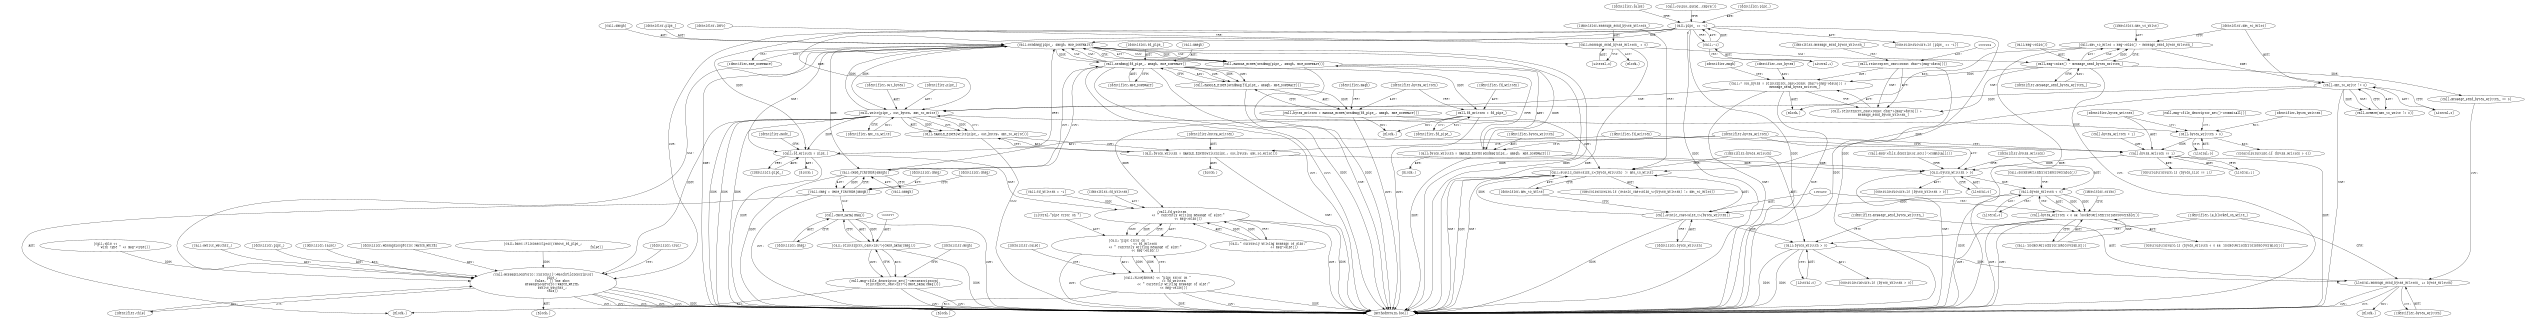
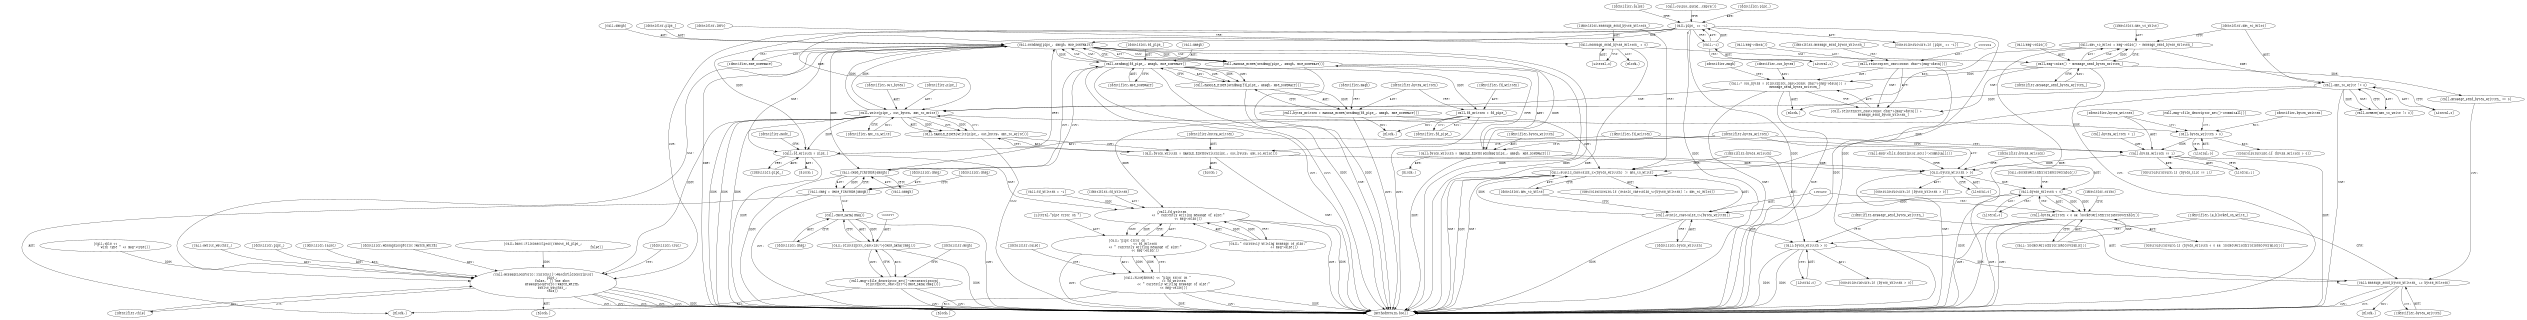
  digraph {
    fontname="Courier Prime"
    node [fontname="Courier Prime"]
    edge [fontname="Courier Prime"]
    n1 [label="(Call,sendmsg(pipe_, &msgh, MSG_DONTWAIT))"]
    n2 [label="(Call,write(pipe_, out_bytes, amt_to_write))"]
    n3 [label="(Call,sendmsg(fd_pipe_, &msgh, MSG_DONTWAIT))"]
    n4 [label="(Call,CMSG_FIRSTHDR(&msgh))"]
    n5 [label="(Call,fd_written = pipe_)"]
    n6 [label="(Call,MessageLoopForIO::current()->WatchFileDescriptor(\n          pipe_,\n          false,  // One shot\n          MessageLoopForIO::WATCH_WRITE,\n          &write_watcher_,\n          this))"]
    n7 [label="(Call,HANDLE_EINTR(sendmsg(pipe_, &msgh, MSG_DONTWAIT)))"]
    n8 [label="(Identifier,MSG_DONTWAIT)"]
    n9 [label="(MethodReturn,bool)"]
    n10 [label="(Call,static_cast<size_t>(bytes_written) != amt_to_write)"]
    n11 [label="(Call,HANDLE_EINTR(write(pipe_, out_bytes, amt_to_write)))"]
    n12 [label="(Identifier,amt_to_write)"]
    n13 [label="(Call,fd_written = fd_pipe_)"]
    n14 [label="(Call,HANDLE_EINTR(sendmsg(fd_pipe_, &msgh, MSG_DONTWAIT)))"]
    n15 [label="(Identifier,MSG_DONTWAIT)"]
    n16 [label="(Call,cmsg = CMSG_FIRSTHDR(&msgh))"]
    n17 [label="(Call,&msgh)"]
    n18 [label="(Call,fd_written\n                  << \" Currently writing message of size:\"\n                  << msg->size())"]
    n19 [label="(Block,)"]
    n20 [label="(Identifier,pipe_)"]
    n21 [label="(Block,)"]
    n22 [label="(Identifier,this)"]
    n23 [label="(Call,bytes_written = HANDLE_EINTR(sendmsg(pipe_, &msgh, MSG_DONTWAIT)))"]
    n24 [label="(ControlStructure,if (static_cast<size_t>(bytes_written) != amt_to_write))"]
    n25 [label="(Identifier,amt_to_write)"]
    n26 [label="(Call,bytes_written = HANDLE_EINTR(write(pipe_, out_bytes, amt_to_write)))"]
    n27 [label="(Call,pipe_ == -1)"]
    n28 [label="(Call,-1)"]
    n29 [label="(ControlStructure,if (pipe_ == -1))"]
    n30 [label="(Literal,1)"]
    n31 [label="(Identifier,fd_pipe_)"]
    n32 [label="(Block,)"]
    n33 [label="(Call,bytes_written = HANDLE_EINTR(sendmsg(fd_pipe_, &msgh, MSG_DONTWAIT)))"]
    n34 [label="(Call,CMSG_DATA(cmsg))"]
    n35 [label="(Block,)"]
    n36 [label="(Call,* out_bytes = reinterpret_cast<const char*>(msg->data()) +\n        message_send_bytes_written_)"]
    n37 [label="(Block,)"]
    n38 [label="(Call,reinterpret_cast<const char*>(msg->data()) +\n        message_send_bytes_written_)"]
    n39 [label="(Call,reinterpret_cast<const char*>(msg->data()))"]
+   n40 [label="(Call,msg->data())"]
    n41 [label="(Call,msg->size() - message_send_bytes_written_)"]
    n42 [label="(Call,amt_to_write = msg->size() - message_send_bytes_written_)"]
    n43 [label="(Call,message_send_bytes_written_ == 0)"]
    n44 [label="(Identifier,message_send_bytes_written_)"]
    n45 [label="(Call,amt_to_write != 0)"]
-   n46 [label="(Literal,message_send_bytes_written_ += bytes_written)"]
+   n46 [label="(Call,message_send_bytes_written_ += bytes_written)"]
    n47 [label="(Call,message_send_bytes_written_ = 0)"]
    n48 [label="(Literal,0)"]
    n49 [label="(Block,)"]
    n50 [label="(Literal,0)"]
    n51 [label="(Call,DCHECK(amt_to_write != 0))"]
    n52 [label="(Call,reinterpret_cast<int*>(CMSG_DATA(cmsg)))"]
    n53 [label="(Identifier,cmsg)"]
    n54 [label="(Call,msg->file_descriptor_set()->GetDescriptors(\n          reinterpret_cast<int*>(CMSG_DATA(cmsg))))"]
    n55 [label="(Call,\"pipe error on \"\n                  << fd_written\n                  << \" Currently writing message of size:\"\n                  << msg->size())"]
    n56 [label="(Call,\" Currently writing message of size:\"\n                  << msg->size())"]
    n57 [label="(Call,PLOG(ERROR) << \"pipe error on \"\n                  << fd_written\n                  << \" Currently writing message of size:\"\n                  << msg->size())"]
    n58 [label="(Block,)"]
    n59 [label="(Call,bytes_written > 0)"]
    n60 [label="(Call,bytes_written == 1)"]
    n61 [label="(ControlStructure,if (bytes_written > 0))"]
    n62 [label="(Literal,0)"]
    n63 [label="(Call,bytes_written > 0)"]
    n64 [label="(ControlStructure,if (bytes_file == 1))"]
    n65 [label="(Literal,1)"]
    n66 [label="(Call,bytes_written < 0)"]
    n67 [label="(ControlStructure,if (bytes_written > 0))"]
    n68 [label="(Literal,0)"]
    n69 [label="(Call,bytes_written < 0 && !SocketWriteErrorIsRecoverable())"]
    n70 [label="(Call,static_cast<size_t>(bytes_written))"]
    n71 [label="(Literal,0)"]
    n72 [label="(ControlStructure,if (bytes_written < 0 && !SocketWriteErrorIsRecoverable()))"]
    n73 [label="(Call,!SocketWriteErrorIsRecoverable())"]
    n74 [label="(Call,bytes_written > 0)"]
    n75 [label="(Identifier,bytes_written)"]
    n76 [label="(Literal,0)"]
    n77 [label="(ControlStructure,if (bytes_written > 0))"]
    n78 [label="(Block,)"]
    n79 [label="(Identifier,bytes_written)"]
    n80 [label="(Block,)"]
    n81 [label="(Block,)"]
    n82 [label="(Call,msg->file_descriptor_set()->CommitAll())"]
    n83 [label="(Identifier,is_blocked_on_write_)"]
    n84 [label="(Identifier,msgh)"]
    n85 [label="(Identifier,MessageLoopForIO::WATCH_WRITE)"]
    n86 [label="(Identifier,bytes_written)"]
    n87 [label="(Identifier,msgh)"]
    n88 [label="(Literal,\"pipe error on \")"]
    n89 [label="(Identifier,cmsg)"]
    n90 [label="(Call,base::FileDescriptor(remote_fd_pipe_,\n                                                           false))"]
    n91 [label="(Identifier,errno)"]
    n92 [label="(Identifier,fd_written)"]
    n93 [label="(Identifier,out_bytes)"]
    n94 [label="(Identifier,message_send_bytes_written_)"]
    n95 [label="(Identifier,bytes_written)"]
    n96 [label="(Call,fd_written = -1)"]
    n97 [label="(Identifier,pipe_)"]
    n98 [label="(Identifier,message_send_bytes_written_)"]
    n99 [label="(Identifier,message_send_bytes_written_)"]
    n100 [label="(Identifier,fd_written)"]
    n101 [label="(Identifier,true)"]
    n102 [label="(Identifier,false)"]
    n103 [label="(Identifier,out_bytes)"]
    n104 [label="(Call,bytes_written = 1)"]
    n105 [label="(Identifier,msgh)"]
    n106 [label="(Identifier,bytes_written)"]
    n107 [label="(Identifier,bytes_written)"]
    n108 [label="(Identifier,false)"]
    n109 [label="(Identifier,pipe_)"]
    n110 [label="(Identifier,mode_)"]
    n111 [label="(Call,SocketWriteErrorIsRecoverable())"]
    n112 [label="(Identifier,bytes_written)"]
    n113 [label="(Call,output_queue_.empty())"]
    n114 [label="(Identifier,bytes_written)"]
    n115 [label="(Identifier,amt_to_write)"]
    n116 [label="(Call,this <<\n                    \" with type \" << msg->type())"]
    n117 [label="(Identifier,bytes_written)"]
    n118 [label="(Identifier,bytes_written)"]
    n119 [label="(Call,&msgh)"]
    n120 [label="(Call,&write_watcher_)"]
    n121 [label="(Identifier,fd_pipe_)"]
    n122 [label="(Identifier,amt_to_write)"]
    n123 [label="(Identifier,cmsg)"]
    n124 [label="(Call,msg->file_descriptor_set()->CommitAll())"]
    n125 [label="(Call,msg->size())"]
    n126 [label="(Identifier,INFO)"]
    n127 [label="(Identifier,pipe_)"]
    n128 [label="(Identifier,pipe_)"]
    n129 [label="(Call,&msgh)"]
    n130 [label="(Identifier,false)"]
    n131 [label="(Identifier,fd_written)"]
    1000204
    1000297
    1000460
    n1 -> n2 [label="DDG: "]
    n1 -> n3 [label="DDG: "]
    n1 -> n4 [label="DDG: "]
    n1 -> n5 [label="DDG: "]
    n1 -> n6 [label="DDG: "]
    n1 -> n7 [label="AST: "]
    n1 -> n7 [label="DDG: "]
    n1 -> n7 [label="DDG: "]
    n1 -> n7 [label="DDG: "]
    n1 -> n8 [label="CFG: "]
    n1 -> n9 [label="DDG: "]
    n1 -> n9 [label="DDG: "]
    n1 -> n9 [label="DDG: "]
    n2 -> n1 [label="DDG: "]
    n2 -> n5 [label="DDG: "]
    n2 -> n6 [label="DDG: "]
    n2 -> n9 [label="DDG: "]
    n2 -> n9 [label="DDG: "]
    n2 -> n9 [label="DDG: "]
    n2 -> n10 [label="DDG: "]
    n2 -> n11 [label="AST: "]
    n2 -> n11 [label="DDG: "]
    n2 -> n11 [label="DDG: "]
    n2 -> n11 [label="DDG: "]
    n2 -> n12 [label="CFG: "]
    n3 -> n1 [label="DDG: "]
    n3 -> n1 [label="DDG: "]
    n3 -> n4 [label="DDG: "]
    n3 -> n9 [label="DDG: "]
    n3 -> n9 [label="DDG: "]
    n3 -> n9 [label="DDG: "]
    n3 -> n13 [label="DDG: "]
    n3 -> n14 [label="AST: "]
    n3 -> n14 [label="DDG: "]
    n3 -> n14 [label="DDG: "]
    n3 -> n14 [label="DDG: "]
    n3 -> n15 [label="CFG: "]
    n4 -> n1 [label="CFG: "]
    n4 -> n3 [label="DDG: "]
    n4 -> n9 [label="DDG: "]
    n4 -> n16 [label="AST: "]
    n4 -> n16 [label="DDG: "]
    n4 -> n17 [label="CFG: "]
    n5 -> n9 [label="DDG: "]
    n5 -> n18 [label="DDG: "]
    n5 -> n19 [label="AST: "]
    n5 -> n20 [label="CFG: "]
    n6 -> n9 [label="DDG: "]
    n6 -> n9 [label="DDG: "]
    n6 -> n9 [label="DDG: "]
    n6 -> n9 [label="DDG: "]
    n6 -> n9 [label="DDG: "]
    n6 -> n9 [label="DDG: "]
    n6 -> n21 [label="AST: "]
    n6 -> n22 [label="CFG: "]
    n7 -> n1 [label="CFG: "]
    n7 -> n9 [label="DDG: "]
    n7 -> n23 [label="AST: "]
    n7 -> n23 [label="DDG: "]
    n8 -> n1 [label="AST: "]
    n10 -> n9 [label="DDG: "]
    n10 -> n9 [label="DDG: "]
    n10 -> n9 [label="DDG: "]
    n10 -> n24 [label="AST: "]
    n10 -> n25 [label="CFG: "]
    n11 -> n2 [label="CFG: "]
    n11 -> n9 [label="DDG: "]
    n11 -> n26 [label="AST: "]
    n11 -> n26 [label="DDG: "]
    n12 -> n2 [label="AST: "]
    n13 -> n9 [label="DDG: "]
    n13 -> n18 [label="DDG: "]
    n13 -> n31 [label="CFG: "]
    n13 -> n32 [label="AST: "]
    n14 -> n3 [label="CFG: "]
    n14 -> n9 [label="DDG: "]
    n14 -> n33 [label="AST: "]
    n14 -> n33 [label="DDG: "]
    n15 -> n3 [label="AST: "]
    n16 -> n4 [label="CFG: "]
    n16 -> n9 [label="DDG: "]
    n16 -> n34 [label="DDG: "]
    n16 -> n35 [label="AST: "]
    n17 -> n4 [label="AST: "]
    n18 -> n9 [label="DDG: "]
    n18 -> n9 [label="DDG: "]
    n18 -> n55 [label="AST: "]
    n18 -> n55 [label="DDG: "]
    n18 -> n55 [label="DDG: "]
    n18 -> n56 [label="CFG: "]
    n20 -> n5 [label="AST: "]
    n22 -> n6 [label="AST: "]
    n23 -> n7 [label="CFG: "]
    n23 -> n9 [label="DDG: "]
    n23 -> n63 [label="DDG: "]
    n23 -> n81 [label="AST: "]
    n25 -> n10 [label="AST: "]
    n25 -> n70 [label="CFG: "]
    n26 -> n9 [label="DDG: "]
    n26 -> n11 [label="CFG: "]
    n26 -> n63 [label="DDG: "]
    n26 -> n80 [label="AST: "]
    n27 -> n1 [label="DDG: "]
    n27 -> n2 [label="DDG: "]
    n27 -> n5 [label="DDG: "]
    n27 -> n6 [label="DDG: "]
    n27 -> n9 [label="DDG: "]
    n27 -> n9 [label="DDG: "]
    n27 -> n9 [label="DDG: "]
    n27 -> n28 [label="CFG: "]
    n27 -> n29 [label="AST: "]
    n28 -> n27 [label="AST: "]
    n28 -> n27 [label="DDG: "]
    n28 -> n30 [label="CFG: "]
    n30 -> n28 [label="AST: "]
    n31 -> n13 [label="AST: "]
    n33 -> n9 [label="DDG: "]
    n33 -> n14 [label="CFG: "]
    n33 -> n32 [label="AST: "]
    n33 -> n59 [label="DDG: "]
    n34 -> n9 [label="DDG: "]
    n34 -> n52 [label="AST: "]
    n34 -> n52 [label="DDG: "]
    n34 -> n53 [label="CFG: "]
    n36 -> n2 [label="DDG: "]
    n36 -> n9 [label="DDG: "]
    n36 -> n9 [label="DDG: "]
    n36 -> n37 [label="AST: "]
    n36 -> n38 [label="CFG: "]
    n38 -> n36 [label="AST: "]
    n39 -> n9 [label="DDG: "]
    n39 -> n36 [label="DDG: "]
    n39 -> n38 [label="AST: "]
    n39 -> n38 [label="DDG: "]
+   n40 -> n39 [label="AST: "]
    n41 -> n9 [label="DDG: "]
    n41 -> n36 [label="DDG: "]
    n41 -> n38 [label="DDG: "]
    n41 -> n42 [label="AST: "]
    n41 -> n42 [label="DDG: "]
    n41 -> n42 [label="DDG: "]
    n41 -> n43 [label="DDG: "]
    n41 -> n44 [label="CFG: "]
    n42 -> n9 [label="DDG: "]
    n42 -> n37 [label="AST: "]
    n42 -> n41 [label="CFG: "]
    n42 -> n45 [label="DDG: "]
    n43 -> n46 [label="DDG: "]
    n44 -> n41 [label="AST: "]
    n45 -> n2 [label="DDG: "]
    n45 -> n9 [label="DDG: "]
    n45 -> n10 [label="DDG: "]
    n45 -> n50 [label="CFG: "]
    n45 -> n51 [label="AST: "]
    n45 -> n51 [label="DDG: "]
    n45 -> n51 [label="DDG: "]
    n46 -> n9 [label="DDG: "]
    n46 -> n9 [label="DDG: "]
    n46 -> n78 [label="AST: "]
    n46 -> n79 [label="CFG: "]
    n47 -> n9 [label="DDG: "]
    n47 -> n41 [label="DDG: "]
    n47 -> n48 [label="CFG: "]
    n47 -> n49 [label="AST: "]
    n48 -> n47 [label="AST: "]
    n50 -> n45 [label="AST: "]
    n51 -> n45 [label="CFG: "]
    n52 -> n9 [label="DDG: "]
    n52 -> n34 [label="CFG: "]
    n52 -> n54 [label="AST: "]
    n52 -> n54 [label="DDG: "]
    n53 -> n34 [label="AST: "]
    n54 -> n9 [label="DDG: "]
    n54 -> n9 [label="DDG: "]
    n54 -> n35 [label="AST: "]
    n54 -> n52 [label="CFG: "]
    n55 -> n9 [label="DDG: "]
    n55 -> n18 [label="CFG: "]
    n55 -> n57 [label="AST: "]
    n55 -> n57 [label="DDG: "]
    n55 -> n57 [label="DDG: "]
    n56 -> n18 [label="AST: "]
    n56 -> n18 [label="DDG: "]
    n56 -> n18 [label="DDG: "]
    n57 -> n9 [label="DDG: "]
    n57 -> n9 [label="DDG: "]
    n57 -> n9 [label="DDG: "]
    n57 -> n55 [label="CFG: "]
    n57 -> n58 [label="AST: "]
    n59 -> n60 [label="DDG: "]
    n59 -> n61 [label="AST: "]
    n59 -> n62 [label="CFG: "]
    n60 -> n9 [label="DDG: "]
    n60 -> n63 [label="DDG: "]
    n60 -> n64 [label="AST: "]
    n60 -> n65 [label="CFG: "]
    n62 -> n59 [label="AST: "]
    n63 -> n9 [label="DDG: "]
    n63 -> n66 [label="DDG: "]
    n63 -> n67 [label="AST: "]
    n63 -> n68 [label="CFG: "]
    n65 -> n60 [label="AST: "]
    n66 -> n9 [label="DDG: "]
    n66 -> n69 [label="AST: "]
    n66 -> n69 [label="DDG: "]
    n66 -> n69 [label="DDG: "]
    n66 -> n70 [label="DDG: "]
    n66 -> n71 [label="CFG: "]
    n68 -> n63 [label="AST: "]
    n69 -> n9 [label="DDG: "]
    n69 -> n9 [label="DDG: "]
    n69 -> n9 [label="DDG: "]
    n69 -> n66 [label="CFG: "]
    n69 -> n72 [label="AST: "]
    n69 -> n73 [label="CFG: "]
    n70 -> n9 [label="DDG: "]
    n70 -> n10 [label="AST: "]
    n70 -> n10 [label="DDG: "]
    n70 -> n74 [label="DDG: "]
    n70 -> n75 [label="CFG: "]
    n71 -> n66 [label="AST: "]
    n73 -> n69 [label="AST: "]
    n73 -> n69 [label="DDG: "]
    n74 -> n9 [label="DDG: "]
    n74 -> n9 [label="DDG: "]
    n74 -> n46 [label="DDG: "]
    n74 -> n76 [label="CFG: "]
    n74 -> n77 [label="AST: "]
    n75 -> n70 [label="AST: "]
    n76 -> n74 [label="AST: "]
    n79 -> n46 [label="AST: "]
    n82 -> n59 [label="CFG: "]
    n83 -> n46 [label="CFG: "]
    n83 -> n74 [label="CFG: "]
    n84 -> n36 [label="CFG: "]
    n85 -> n6 [label="AST: "]
    n86 -> n59 [label="CFG: "]
    n86 -> n60 [label="AST: "]
    n87 -> n33 [label="CFG: "]
    n88 -> n55 [label="AST: "]
    n89 -> n16 [label="AST: "]
    n90 -> n6 [label="DDG: "]
    n91 -> n69 [label="CFG: "]
    n92 -> n18 [label="AST: "]
    n93 -> n2 [label="AST: "]
    n94 -> n10 [label="CFG: "]
    n94 -> n47 [label="AST: "]
    n95 -> n10 [label="CFG: "]
    n95 -> n74 [label="AST: "]
    n96 -> n18 [label="DDG: "]
    n97 -> n1 [label="AST: "]
    n98 -> n39 [label="CFG: "]
    n99 -> n46 [label="AST: "]
    n99 -> n74 [label="CFG: "]
    n100 -> n5 [label="AST: "]
    n100 -> n60 [label="CFG: "]
    n101 -> n6 [label="CFG: "]
    n102 -> n57 [label="CFG: "]
    n103 -> n36 [label="AST: "]
    n104 -> n60 [label="DDG: "]
    n105 -> n54 [label="CFG: "]
    n106 -> n23 [label="CFG: "]
    n106 -> n26 [label="CFG: "]
    n106 -> n60 [label="CFG: "]
    n106 -> n63 [label="AST: "]
    n107 -> n23 [label="AST: "]
    n108 -> n27 [label="CFG: "]
    n109 -> n2 [label="AST: "]
    n110 -> n5 [label="CFG: "]
    n111 -> n66 [label="CFG: "]
    n112 -> n59 [label="AST: "]
    n113 -> n27 [label="CFG: "]
    n114 -> n26 [label="AST: "]
    n115 -> n42 [label="AST: "]
    n116 -> n6 [label="DDG: "]
    n117 -> n13 [label="CFG: "]
    n117 -> n33 [label="AST: "]
    n118 -> n63 [label="CFG: "]
    n118 -> n66 [label="AST: "]
    n119 -> n1 [label="AST: "]
    n120 -> n6 [label="AST: "]
    n121 -> n3 [label="AST: "]
    n122 -> n42 [label="CFG: "]
    n122 -> n45 [label="AST: "]
    n123 -> n16 [label="CFG: "]
    n124 -> n63 [label="CFG: "]
    n125 -> n41 [label="AST: "]
    n126 -> n47 [label="CFG: "]
    n127 -> n27 [label="AST: "]
    n128 -> n6 [label="AST: "]
    n129 -> n3 [label="AST: "]
    n130 -> n6 [label="AST: "]
    n131 -> n13 [label="AST: "]
    1000204 -> n39 [label="AST: "]
    1000297 -> n52 [label="AST: "]
    1000460 -> n69 [label="CFG: "]
    1000460 -> n70 [label="AST: "]
  }
